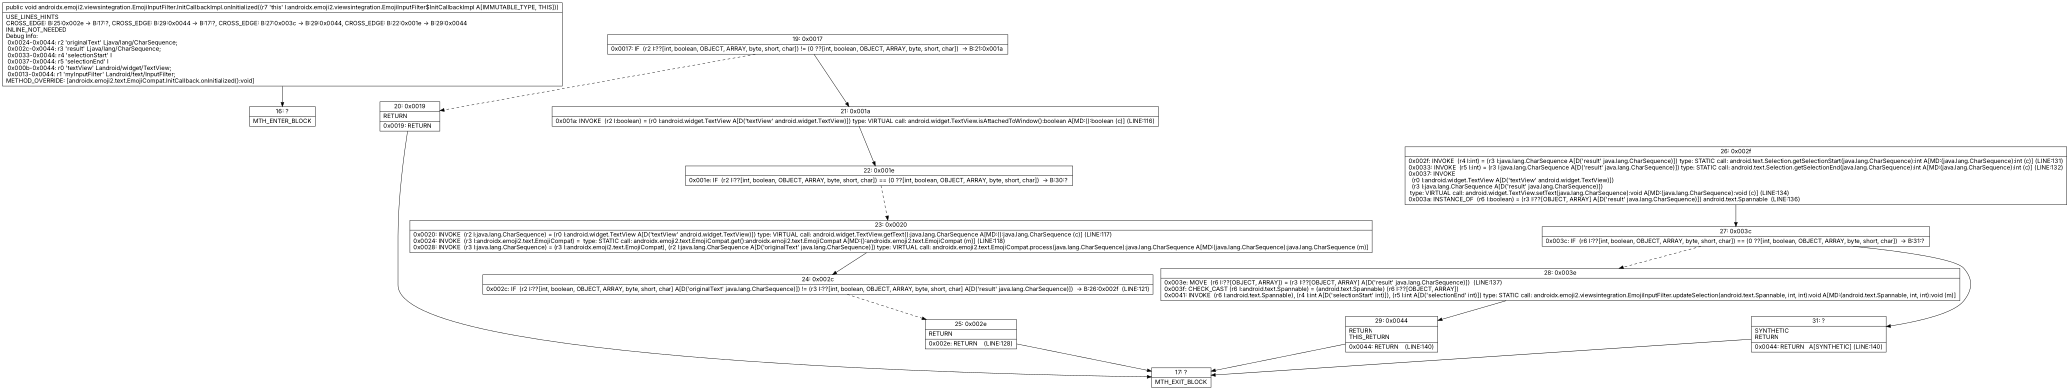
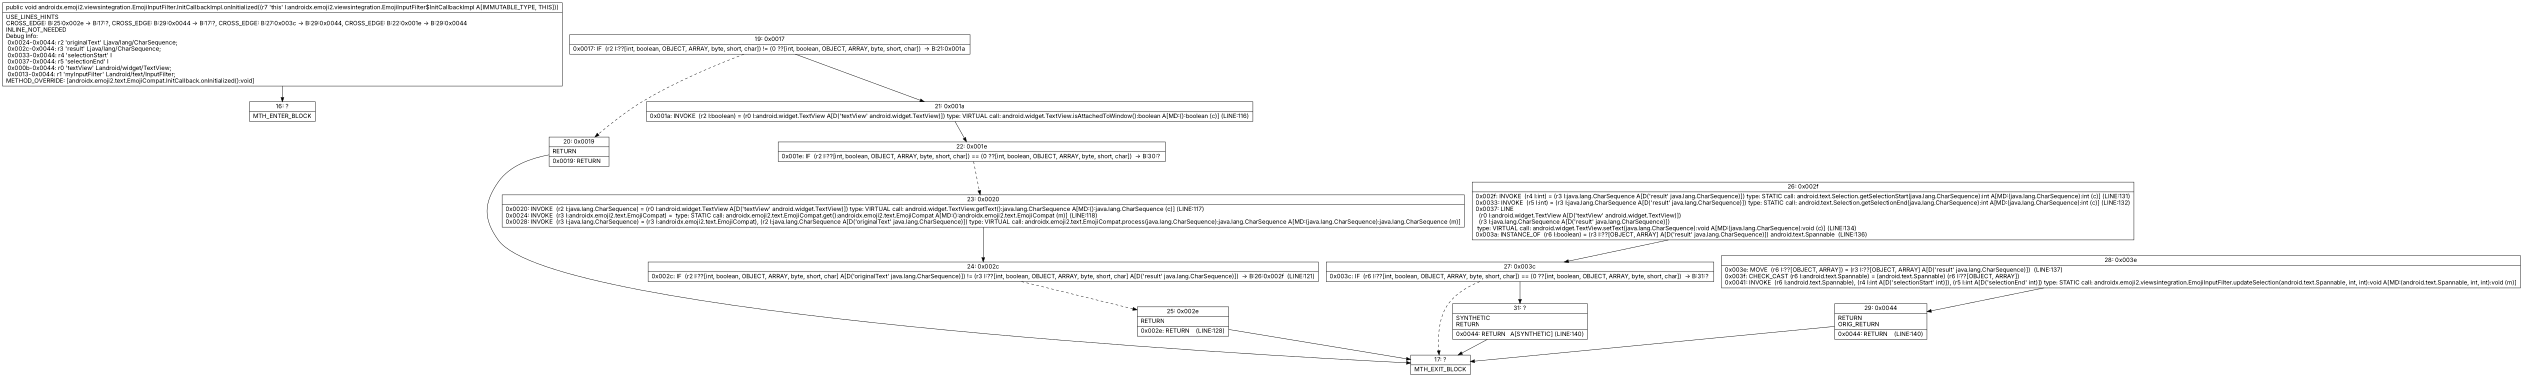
  digraph {
    fontname=Inter
    node [fontname=Inter shape=record]
    edge [fontname=Inter]
    n1 [label="{16\:\ ?|MTH_ENTER_BLOCK\l}"]
    n2 [label="{19\:\ 0x0017|0x0017: IF  (r2 I:??[int, boolean, OBJECT, ARRAY, byte, short, char]) != (0 ??[int, boolean, OBJECT, ARRAY, byte, short, char])  \-\> B:21:0x001a \l}"]
    n3 [label="{20\:\ 0x0019|RETURN\l|0x0019: RETURN   \l}"]
    n4 [label="{21\:\ 0x001a|0x001a: INVOKE  (r2 I:boolean) = (r0 I:android.widget.TextView A[D('textView' android.widget.TextView)]) type: VIRTUAL call: android.widget.TextView.isAttachedToWindow():boolean A[MD:():boolean (c)] (LINE:116)\l}"]
    n5 [label="{17\:\ ?|MTH_EXIT_BLOCK\l}"]
    n6 [label="{22\:\ 0x001e|0x001e: IF  (r2 I:??[int, boolean, OBJECT, ARRAY, byte, short, char]) == (0 ??[int, boolean, OBJECT, ARRAY, byte, short, char])  \-\> B:30:? \l}"]
    n7 [label="{23\:\ 0x0020|0x0020: INVOKE  (r2 I:java.lang.CharSequence) = (r0 I:android.widget.TextView A[D('textView' android.widget.TextView)]) type: VIRTUAL call: android.widget.TextView.getText():java.lang.CharSequence A[MD:():java.lang.CharSequence (c)] (LINE:117)\l0x0024: INVOKE  (r3 I:androidx.emoji2.text.EmojiCompat) =  type: STATIC call: androidx.emoji2.text.EmojiCompat.get():androidx.emoji2.text.EmojiCompat A[MD:():androidx.emoji2.text.EmojiCompat (m)] (LINE:118)\l0x0028: INVOKE  (r3 I:java.lang.CharSequence) = (r3 I:androidx.emoji2.text.EmojiCompat), (r2 I:java.lang.CharSequence A[D('originalText' java.lang.CharSequence)]) type: VIRTUAL call: androidx.emoji2.text.EmojiCompat.process(java.lang.CharSequence):java.lang.CharSequence A[MD:(java.lang.CharSequence):java.lang.CharSequence (m)]\l}"]
    n8 [label="{24\:\ 0x002c|0x002c: IF  (r2 I:??[int, boolean, OBJECT, ARRAY, byte, short, char] A[D('originalText' java.lang.CharSequence)]) != (r3 I:??[int, boolean, OBJECT, ARRAY, byte, short, char] A[D('result' java.lang.CharSequence)])  \-\> B:26:0x002f  (LINE:121)\l}"]
    n9 [label="{25\:\ 0x002e|RETURN\l|0x002e: RETURN    (LINE:128)\l}"]
-   n10 [label="{26\:\ 0x002f|0x002f: INVOKE  (r4 I:int) = (r3 I:java.lang.CharSequence A[D('result' java.lang.CharSequence)]) type: STATIC call: android.text.Selection.getSelectionStart(java.lang.CharSequence):int A[MD:(java.lang.CharSequence):int (c)] (LINE:131)\l0x0033: INVOKE  (r5 I:int) = (r3 I:java.lang.CharSequence A[D('result' java.lang.CharSequence)]) type: STATIC call: android.text.Selection.getSelectionEnd(java.lang.CharSequence):int A[MD:(java.lang.CharSequence):int (c)] (LINE:132)\l0x0037: INVOKE  \l  (r0 I:android.widget.TextView A[D('textView' android.widget.TextView)])\l  (r3 I:java.lang.CharSequence A[D('result' java.lang.CharSequence)])\l type: VIRTUAL call: android.widget.TextView.setText(java.lang.CharSequence):void A[MD:(java.lang.CharSequence):void (c)] (LINE:134)\l0x003a: INSTANCE_OF  (r6 I:boolean) = (r3 I:??[OBJECT, ARRAY] A[D('result' java.lang.CharSequence)]) android.text.Spannable  (LINE:136)\l}"]
+   n10 [label="{26\:\ 0x002f|0x002f: INVOKE  (r4 I:int) = (r3 I:java.lang.CharSequence A[D('result' java.lang.CharSequence)]) type: STATIC call: android.text.Selection.getSelectionStart(java.lang.CharSequence):int A[MD:(java.lang.CharSequence):int (c)] (LINE:131)\l0x0033: INVOKE  (r5 I:int) = (r3 I:java.lang.CharSequence A[D('result' java.lang.CharSequence)]) type: STATIC call: android.text.Selection.getSelectionEnd(java.lang.CharSequence):int A[MD:(java.lang.CharSequence):int (c)] (LINE:132)\l0x0037: LINE  \l  (r0 I:android.widget.TextView A[D('textView' android.widget.TextView)])\l  (r3 I:java.lang.CharSequence A[D('result' java.lang.CharSequence)])\l type: VIRTUAL call: android.widget.TextView.setText(java.lang.CharSequence):void A[MD:(java.lang.CharSequence):void (c)] (LINE:134)\l0x003a: INSTANCE_OF  (r6 I:boolean) = (r3 I:??[OBJECT, ARRAY] A[D('result' java.lang.CharSequence)]) android.text.Spannable  (LINE:136)\l}"]
    n11 [label="{27\:\ 0x003c|0x003c: IF  (r6 I:??[int, boolean, OBJECT, ARRAY, byte, short, char]) == (0 ??[int, boolean, OBJECT, ARRAY, byte, short, char])  \-\> B:31:? \l}"]
    n12 [label="{28\:\ 0x003e|0x003e: MOVE  (r6 I:??[OBJECT, ARRAY]) = (r3 I:??[OBJECT, ARRAY] A[D('result' java.lang.CharSequence)])  (LINE:137)\l0x003f: CHECK_CAST (r6 I:android.text.Spannable) = (android.text.Spannable) (r6 I:??[OBJECT, ARRAY]) \l0x0041: INVOKE  (r6 I:android.text.Spannable), (r4 I:int A[D('selectionStart' int)]), (r5 I:int A[D('selectionEnd' int)]) type: STATIC call: androidx.emoji2.viewsintegration.EmojiInputFilter.updateSelection(android.text.Spannable, int, int):void A[MD:(android.text.Spannable, int, int):void (m)]\l}"]
    n13 [label="{31\:\ ?|SYNTHETIC\lRETURN\l|0x0044: RETURN   A[SYNTHETIC] (LINE:140)\l}"]
-   n14 [label="{29\:\ 0x0044|RETURN\lTHIS_RETURN\l|0x0044: RETURN    (LINE:140)\l}"]
+   n14 [label="{29\:\ 0x0044|RETURN\lORIG_RETURN\l|0x0044: RETURN    (LINE:140)\l}"]
    n15 [label="{public void androidx.emoji2.viewsintegration.EmojiInputFilter.InitCallbackImpl.onInitialized((r7 'this' I:androidx.emoji2.viewsintegration.EmojiInputFilter$InitCallbackImpl A[IMMUTABLE_TYPE, THIS]))  | USE_LINES_HINTS\lCROSS_EDGE: B:25:0x002e \-\> B:17:?, CROSS_EDGE: B:29:0x0044 \-\> B:17:?, CROSS_EDGE: B:27:0x003c \-\> B:29:0x0044, CROSS_EDGE: B:22:0x001e \-\> B:29:0x0044\lINLINE_NOT_NEEDED\lDebug Info:\l  0x0024\-0x0044: r2 'originalText' Ljava\/lang\/CharSequence;\l  0x002c\-0x0044: r3 'result' Ljava\/lang\/CharSequence;\l  0x0033\-0x0044: r4 'selectionStart' I\l  0x0037\-0x0044: r5 'selectionEnd' I\l  0x000b\-0x0044: r0 'textView' Landroid\/widget\/TextView;\l  0x0013\-0x0044: r1 'myInputFilter' Landroid\/text\/InputFilter;\lMETHOD_OVERRIDE: [androidx.emoji2.text.EmojiCompat.InitCallback.onInitialized():void]\l}"]
    n2 -> n3 [style=dashed]
    n2 -> n4
    n3 -> n5
    n4 -> n6
    n6 -> n7 [style=dashed]
    n7 -> n8
    n8 -> n9 [style=dashed]
    n9 -> n5
    n10 -> n11
-   n11 -> n12 [style=dashed]
+   n11 -> n5 [style=dashed]
    n11 -> n13
    n12 -> n14
    n13 -> n5
    n14 -> n5
    n15 -> n1
  }
